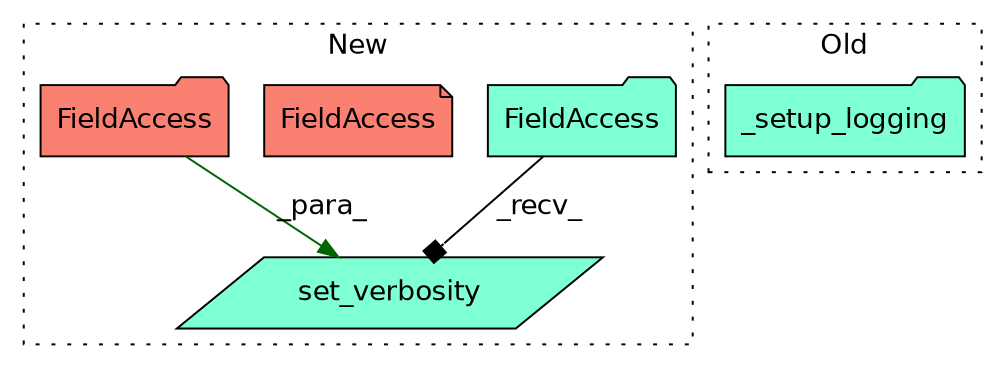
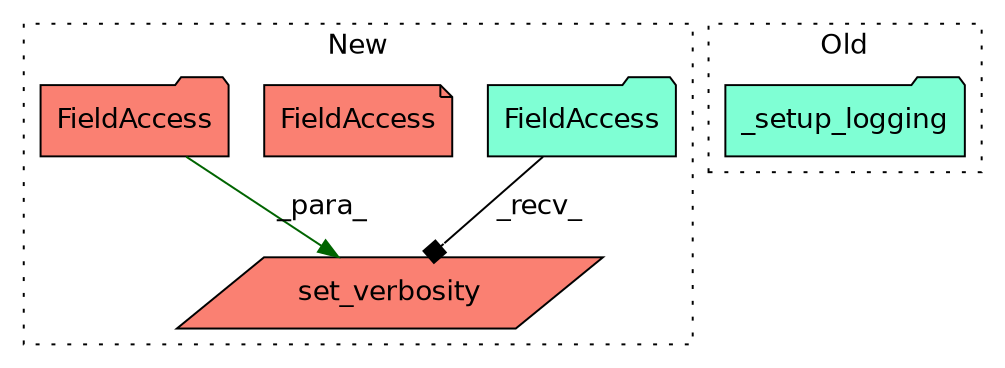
  digraph {
    fontname="DejaVu Sans"
    node [a=22 l=4 s=2668 shape=folder style=filled fillcolor=aquamarine fontname="DejaVu Sans"]
    edge [fontname="DejaVu Sans"]
-   n1 [a=32 l="14,1" label=set_verbosity s="2654,2682" shape=parallelogram]
+   n1 [a=32 l="14,1" label=set_verbosity s="2654,2682" shape=parallelogram fillcolor=salmon]
    n2 [l=18 label=FieldAccess s=2635]
    n3 [label=FieldAccess shape=note fillcolor=salmon]
    n4 [label=FieldAccess fillcolor=salmon]
    n5 [a=32 l=16 label=_setup_logging s=3102]
    subgraph cluster_1 {
      label=New
      style=dotted
      n1
      n2
      n3
      n4
    }
    subgraph cluster_2 {
      label=Old
      style=dotted
      n5
    }
    n2 -> n1 [label=_recv_ color=black arrowhead=box]
    n4 -> n1 [label=_para_ color=darkgreen arrowhead=normal]
  }
